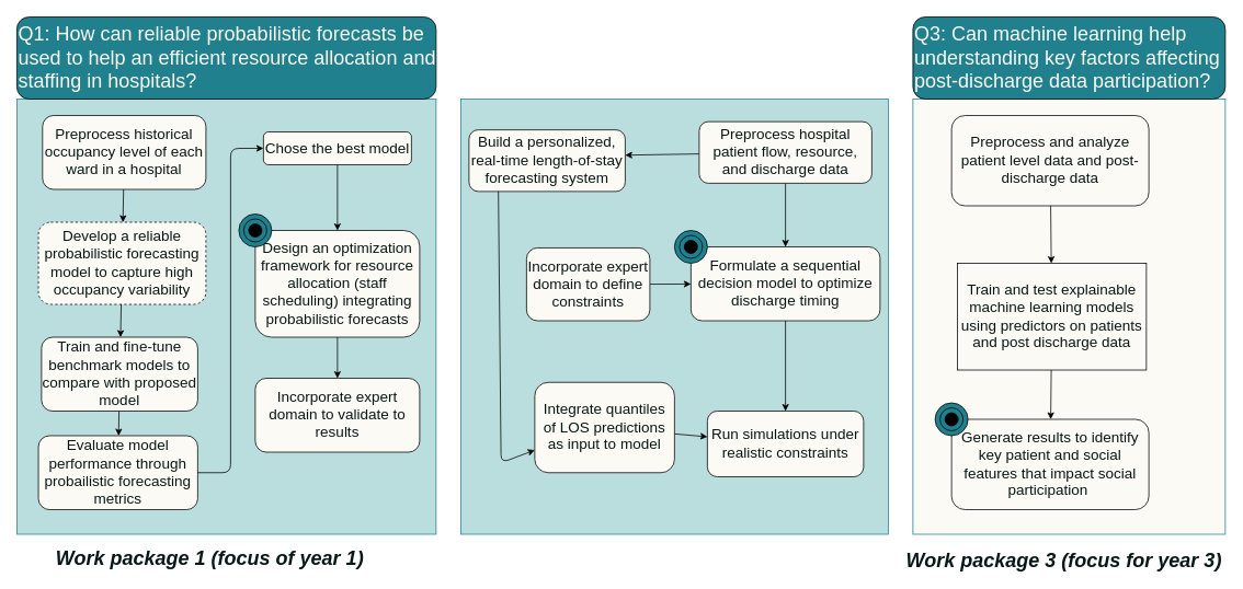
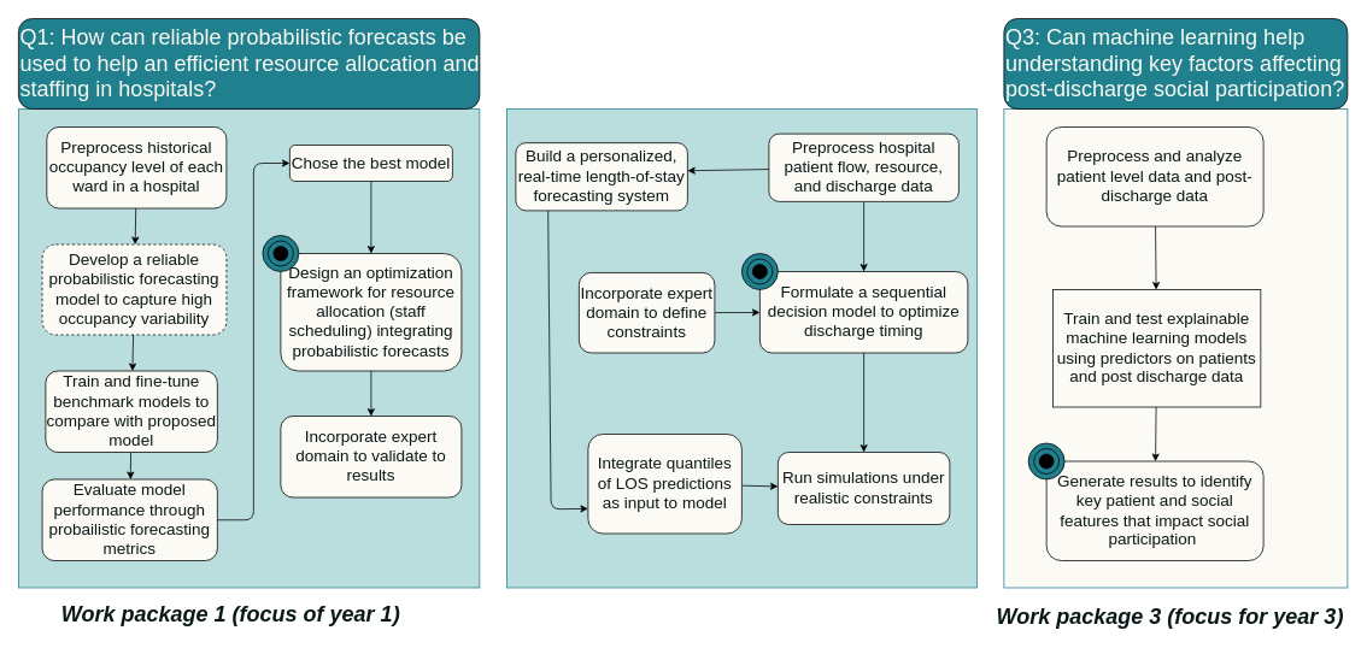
  <mxCell id="0" />
  <mxCell id="1" parent="0" />
  <mxCell id="2" value="" style="rounded=0;whiteSpace=wrap;html=1;fillColor=#FBFAF4;strokeColor=#20808D;strokeWidth=1;" parent="1" vertex="1"><mxGeometry x="1110" y="120" width="380" height="530" as="geometry" /></mxCell>
  <mxCell id="3" value="" style="rounded=0;whiteSpace=wrap;html=1;fillColor=#BADEDD;strokeColor=#20808D;strokeWidth=1;" parent="1" vertex="1"><mxGeometry x="560" y="120" width="520" height="530" as="geometry" /></mxCell>
  <mxCell id="4" value="" style="rounded=0;whiteSpace=wrap;html=1;fillColor=light-dark(#BADEDD,#20808D);strokeColor=#20808D;strokeWidth=1;" parent="1" vertex="1"><mxGeometry x="20" y="120" width="510" height="530" as="geometry" /></mxCell>
  <mxCell id="5" value="" style="edgeStyle=none;html=1;" parent="1" source="6" target="8" edge="1"><mxGeometry relative="1" as="geometry" /></mxCell>
  <mxCell id="6" value="&lt;font style=&quot;color: rgb(9, 23, 23); font-size: 18px;&quot;&gt;Preprocess historical occupancy level of each ward in a hospital&lt;/font&gt;" style="rounded=1;whiteSpace=wrap;html=1;fillColor=#FBFAF4;" parent="1" vertex="1"><mxGeometry x="51.25" y="140" width="198.75" height="90" as="geometry" /></mxCell>
  <mxCell id="7" value="" style="edgeStyle=none;html=1;" parent="1" source="8" target="10" edge="1"><mxGeometry relative="1" as="geometry" /></mxCell>
  <mxCell id="8" value="&lt;font style=&quot;color: rgb(9, 23, 23); font-size: 18px;&quot;&gt;Develop a reliable probabilistic forecasting model to capture high occupancy variability&lt;/font&gt;" style="whiteSpace=wrap;html=1;rounded=1;fillColor=#FBFAF4;dashed=1;" parent="1" vertex="1"><mxGeometry x="46.25" y="270" width="203.75" height="100" as="geometry" /></mxCell>
  <mxCell id="9" value="" style="edgeStyle=none;html=1;" parent="1" source="10" target="12" edge="1"><mxGeometry relative="1" as="geometry" /></mxCell>
  <mxCell id="10" value="&lt;font style=&quot;color: rgb(9, 23, 23); font-size: 18px;&quot;&gt;Train and fine-tune benchmark models to compare with proposed model&lt;/font&gt;" style="whiteSpace=wrap;html=1;rounded=1;fillColor=#FBFAF4;" parent="1" vertex="1"><mxGeometry x="50" y="410" width="190" height="90" as="geometry" /></mxCell>
  <mxCell id="11" value="" style="edgeStyle=none;html=1;entryX=0;entryY=0.5;entryDx=0;entryDy=0;exitX=1;exitY=0.5;exitDx=0;exitDy=0;" parent="1" target="15" edge="1"><mxGeometry relative="1" as="geometry"><mxPoint x="230" y="575" as="sourcePoint" /><mxPoint y="180" as="targetPoint" x="310" /><Array as="points"><mxPoint x="280" y="575" /><mxPoint x="280" y="180" /></Array></mxGeometry></mxCell>
  <mxCell id="12" value="&lt;font style=&quot;color: rgb(9, 23, 23); font-size: 18px;&quot;&gt;Evaluate model performance through probailistic forecasting metrics&lt;/font&gt;" style="whiteSpace=wrap;html=1;rounded=1;fillColor=#FBFAF4;" parent="1" vertex="1"><mxGeometry x="46.25" y="530" width="193.75" height="90" as="geometry" /></mxCell>
  <mxCell id="13" value="&lt;font style=&quot;color: rgb(9, 23, 23); font-size: 18px;&quot;&gt;Incorporate expert domain to validate to results&lt;/font&gt;" style="rounded=1;whiteSpace=wrap;html=1;fillColor=#FBFAF4;" parent="1" vertex="1"><mxGeometry y="460" width="200" height="90" as="geometry" x="310" /></mxCell>
  <mxCell id="14" value="" style="edgeStyle=none;html=1;" parent="1" source="15" target="35" edge="1"><mxGeometry relative="1" as="geometry" /></mxCell>
  <mxCell id="15" value="&lt;font style=&quot;color: rgb(9, 23, 23); font-size: 18px;&quot;&gt;Chose the best model&lt;/font&gt;" style="whiteSpace=wrap;html=1;rounded=1;fillColor=#FBFAF4;" parent="1" vertex="1"><mxGeometry x="320" y="160" width="180" height="40" as="geometry" /></mxCell>
  <mxCell id="16" value="" style="edgeStyle=none;html=1;" parent="1" source="18" target="20" edge="1"><mxGeometry relative="1" as="geometry" /></mxCell>
  <mxCell id="17" value="" style="edgeStyle=none;html=1;entryX=1;entryY=0.411;entryDx=0;entryDy=0;entryPerimeter=0;" parent="1" source="18" target="33" edge="1"><mxGeometry relative="1" as="geometry" /></mxCell>
  <mxCell id="18" value="&lt;font style=&quot;color: rgb(9, 23, 23); font-size: 18px;&quot;&gt;Preprocess hospital patient flow, resource, and discharge data&lt;/font&gt;" style="rounded=1;whiteSpace=wrap;html=1;fillColor=#FBFAF4;" parent="1" vertex="1"><mxGeometry x="850" y="147.5" width="210" height="75" as="geometry" /></mxCell>
  <mxCell id="19" value="" style="edgeStyle=none;html=1;" parent="1" source="20" target="21" edge="1"><mxGeometry relative="1" as="geometry" /></mxCell>
  <mxCell id="20" value="&lt;font style=&quot;font-size: 18px; color: rgb(9, 23, 23);&quot;&gt;Formulate a sequential decision model to optimize discharge timing&lt;/font&gt;" style="whiteSpace=wrap;html=1;rounded=1;fillColor=#FBFAF4;" parent="1" vertex="1"><mxGeometry x="840" y="300" width="230" height="90" as="geometry" /></mxCell>
  <mxCell id="21" value="&lt;font style=&quot;color: rgb(9, 23, 23); font-size: 18px;&quot;&gt;Run simulations under realistic constraints&lt;/font&gt;" style="whiteSpace=wrap;html=1;rounded=1;fillColor=#FBFAF4;" parent="1" vertex="1"><mxGeometry x="860" y="500" width="190" height="80" as="geometry" /></mxCell>
  <mxCell id="22" value="" style="edgeStyle=none;html=1;" parent="1" source="23" target="21" edge="1"><mxGeometry relative="1" as="geometry" /></mxCell>
- <mxCell id="23" value="&lt;font style=&quot;color: rgb(9, 23, 23); font-size: 18px;&quot;&gt;Integrate quantiles of LOS predictions as input to model&lt;/font&gt;" style="whiteSpace=wrap;html=1;rounded=1;fillColor=#FBFAF4;" parent="1" vertex="1"><mxGeometry x="650" y="465" width="170" height="110" as="geometry" /></mxCell>
+ <mxCell id="23" value="&lt;font style=&quot;color: rgb(9, 23, 23); font-size: 18px;&quot;&gt;Integrate quantiles of LOS predictions as input to model&lt;/font&gt;" style="whiteSpace=wrap;html=1;rounded=1;fillColor=#FBFAF4;" parent="1" vertex="1"><mxGeometry x="650" y="480" width="170" height="110" as="geometry" /></mxCell>
  <mxCell id="24" value="" style="edgeStyle=none;html=1;" parent="1" source="25" target="27" edge="1"><mxGeometry relative="1" as="geometry" /></mxCell>
  <mxCell id="25" value="&lt;span&gt;&lt;font style=&quot;color: rgb(9, 23, 23); font-size: 18px;&quot;&gt;Preprocess and analyze patient level data and post-discharge data&lt;/font&gt;&lt;/span&gt;" style="rounded=1;whiteSpace=wrap;html=1;fillColor=#FBFAF4;" parent="1" vertex="1"><mxGeometry x="1157" y="140" width="240" height="110" as="geometry" /></mxCell>
  <mxCell id="26" value="" style="edgeStyle=none;html=1;" parent="1" source="27" target="28" edge="1"><mxGeometry relative="1" as="geometry" /></mxCell>
  <mxCell id="27" value="&lt;font style=&quot;color: rgb(9, 23, 23); font-size: 18px;&quot;&gt;Train and test explainable machine learning models using predictors on patients and post discharge data&lt;/font&gt;" style="whiteSpace=wrap;html=1;fillColor=#FBFAF4;rounded=0;" parent="1" vertex="1"><mxGeometry x="1164" y="320" width="230" height="130" as="geometry" /></mxCell>
  <mxCell id="28" value="&lt;font style=&quot;color: rgb(9, 23, 23); font-size: 18px;&quot;&gt;Generate results to identify key patient and social features that impact social participation&amp;nbsp;&lt;/font&gt;" style="whiteSpace=wrap;html=1;rounded=1;fillColor=#FBFAF4;" parent="1" vertex="1"><mxGeometry x="1157" y="510" width="240" height="110" as="geometry" /></mxCell>
  <mxCell id="29" value="&lt;font style=&quot;font-size: 24px; color: rgb(9, 23, 23);&quot;&gt;&lt;i style=&quot;&quot;&gt;&lt;b style=&quot;&quot;&gt;Work package 1 (focus of year 1)&lt;/b&gt;&lt;/i&gt;&lt;/font&gt;" style="text;html=1;align=center;verticalAlign=middle;whiteSpace=wrap;rounded=0;" parent="1" vertex="1"><mxGeometry x="60" y="675" width="390" height="10" as="geometry" /></mxCell>
  <mxCell id="30" value="" style="edgeStyle=none;html=1;" parent="1" source="31" target="20" edge="1"><mxGeometry relative="1" as="geometry" /></mxCell>
  <mxCell id="31" value="&lt;font style=&quot;color: rgb(9, 23, 23); font-size: 18px;&quot;&gt;Incorporate expert domain to define constraints&lt;/font&gt;" style="whiteSpace=wrap;html=1;fillColor=#FBFAF4;rounded=1;" parent="1" vertex="1"><mxGeometry x="640" y="301.25" width="150" height="88.75" as="geometry" /></mxCell>
  <mxCell id="32" style="edgeStyle=none;html=1;entryX=0;entryY=0.75;entryDx=0;entryDy=0;exitX=0.188;exitY=0.958;exitDx=0;exitDy=0;exitPerimeter=0;" parent="1" source="33" target="23" edge="1"><mxGeometry relative="1" as="geometry"><Array as="points"><mxPoint x="609" y="563" /></Array></mxGeometry></mxCell>
  <mxCell id="33" value="&lt;font style=&quot;color: rgb(9, 23, 23); font-size: 18px;&quot;&gt;Build a personalized, real-time length-of-stay forecasting system&lt;/font&gt;" style="whiteSpace=wrap;html=1;fillColor=#FBFAF4;rounded=1;" parent="1" vertex="1"><mxGeometry x="570" y="157.5" width="190" height="75" as="geometry" /></mxCell>
  <mxCell id="34" value="" style="edgeStyle=none;html=1;" parent="1" source="35" target="13" edge="1"><mxGeometry relative="1" as="geometry" /></mxCell>
  <mxCell id="35" value="&lt;font style=&quot;color: rgb(9, 23, 23); font-size: 18px;&quot;&gt;Design an optimization framework for&lt;span style=&quot;color: rgb(9, 23, 23);&quot;&gt;&amp;nbsp;resource allocation (staff scheduling)&amp;nbsp;&lt;/span&gt;integrating probabilistic forecasts&lt;/font&gt;" style="whiteSpace=wrap;html=1;fillColor=#FBFAF4;rounded=1;align=center;" parent="1" vertex="1"><mxGeometry y="280" width="200" height="130" as="geometry" x="310" /></mxCell>
  <mxCell id="36" value="&lt;i style=&quot;scrollbar-color: rgb(226, 226, 226) rgb(251, 251, 251);&quot;&gt;&lt;b style=&quot;scrollbar-color: rgb(226, 226, 226) rgb(251, 251, 251);&quot;&gt;&lt;font style=&quot;color: rgb(9, 23, 23); font-size: 24px;&quot;&gt;Work package 3 (focus for year 3)&lt;/font&gt;&lt;/b&gt;&lt;/i&gt;" style="text;html=1;align=center;verticalAlign=middle;whiteSpace=wrap;rounded=0;" parent="1" vertex="1"><mxGeometry x="1100" y="670" width="388" height="25" as="geometry" /></mxCell>
  <mxCell id="37" value="&lt;font style=&quot;font-size: 24px; color: rgb(251, 250, 244);&quot;&gt;Q1: How can reliable probabilistic forecasts be used to help an efficient resource allocation and staffing in hospitals?&lt;/font&gt;" style="rounded=1;whiteSpace=wrap;html=1;align=left;fillColor=#20808D;" parent="1" vertex="1"><mxGeometry x="20" y="20" width="510" height="100" as="geometry" /></mxCell>
- <mxCell id="38" value="&lt;font style=&quot;font-size: 24px; color: rgb(251, 250, 244);&quot;&gt;Q3: Can machine learning help understanding key factors affecting post-discharge data participation?&lt;/font&gt;" style="rounded=1;whiteSpace=wrap;html=1;align=left;fillColor=#20808D;" parent="1" vertex="1"><mxGeometry x="1110" y="20" width="380" height="100" as="geometry" /></mxCell>
+ <mxCell id="38" value="&lt;font style=&quot;font-size: 24px; color: rgb(251, 250, 244);&quot;&gt;Q3: Can machine learning help understanding key factors affecting post-discharge social participation?&lt;/font&gt;" style="rounded=1;whiteSpace=wrap;html=1;align=left;fillColor=#20808D;" parent="1" vertex="1"><mxGeometry x="1110" y="20" width="380" height="100" as="geometry" /></mxCell>
  <mxCell id="39" value="" style="html=1;outlineConnect=0;whiteSpace=wrap;fillColor=#20808D;shape=mxgraph.archimate3.goal;direction=south;" parent="1" vertex="1"><mxGeometry x="290" y="260" width="40" height="40" as="geometry" /></mxCell>
  <mxCell id="40" value="" style="html=1;outlineConnect=0;whiteSpace=wrap;fillColor=#20808D;shape=mxgraph.archimate3.goal;" parent="1" vertex="1"><mxGeometry x="820" y="280" width="40" height="40" as="geometry" /></mxCell>
  <mxCell id="41" value="" style="html=1;outlineConnect=0;whiteSpace=wrap;fillColor=#20808D;shape=mxgraph.archimate3.goal;" parent="1" vertex="1"><mxGeometry x="1137" y="490" width="40" height="40" as="geometry" /></mxCell>
